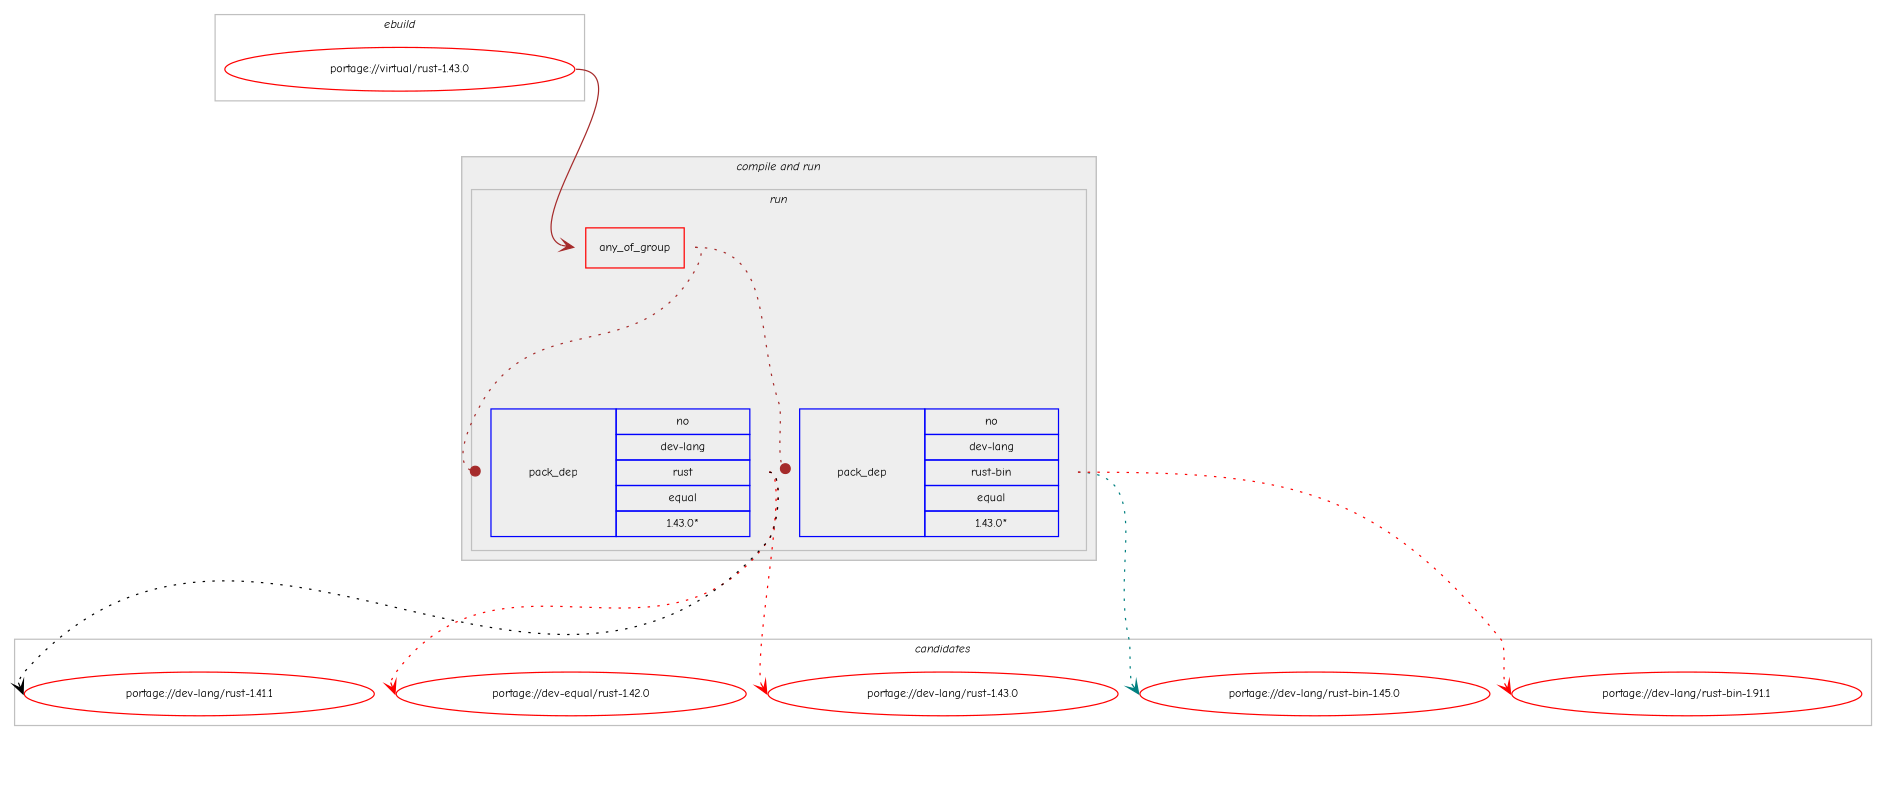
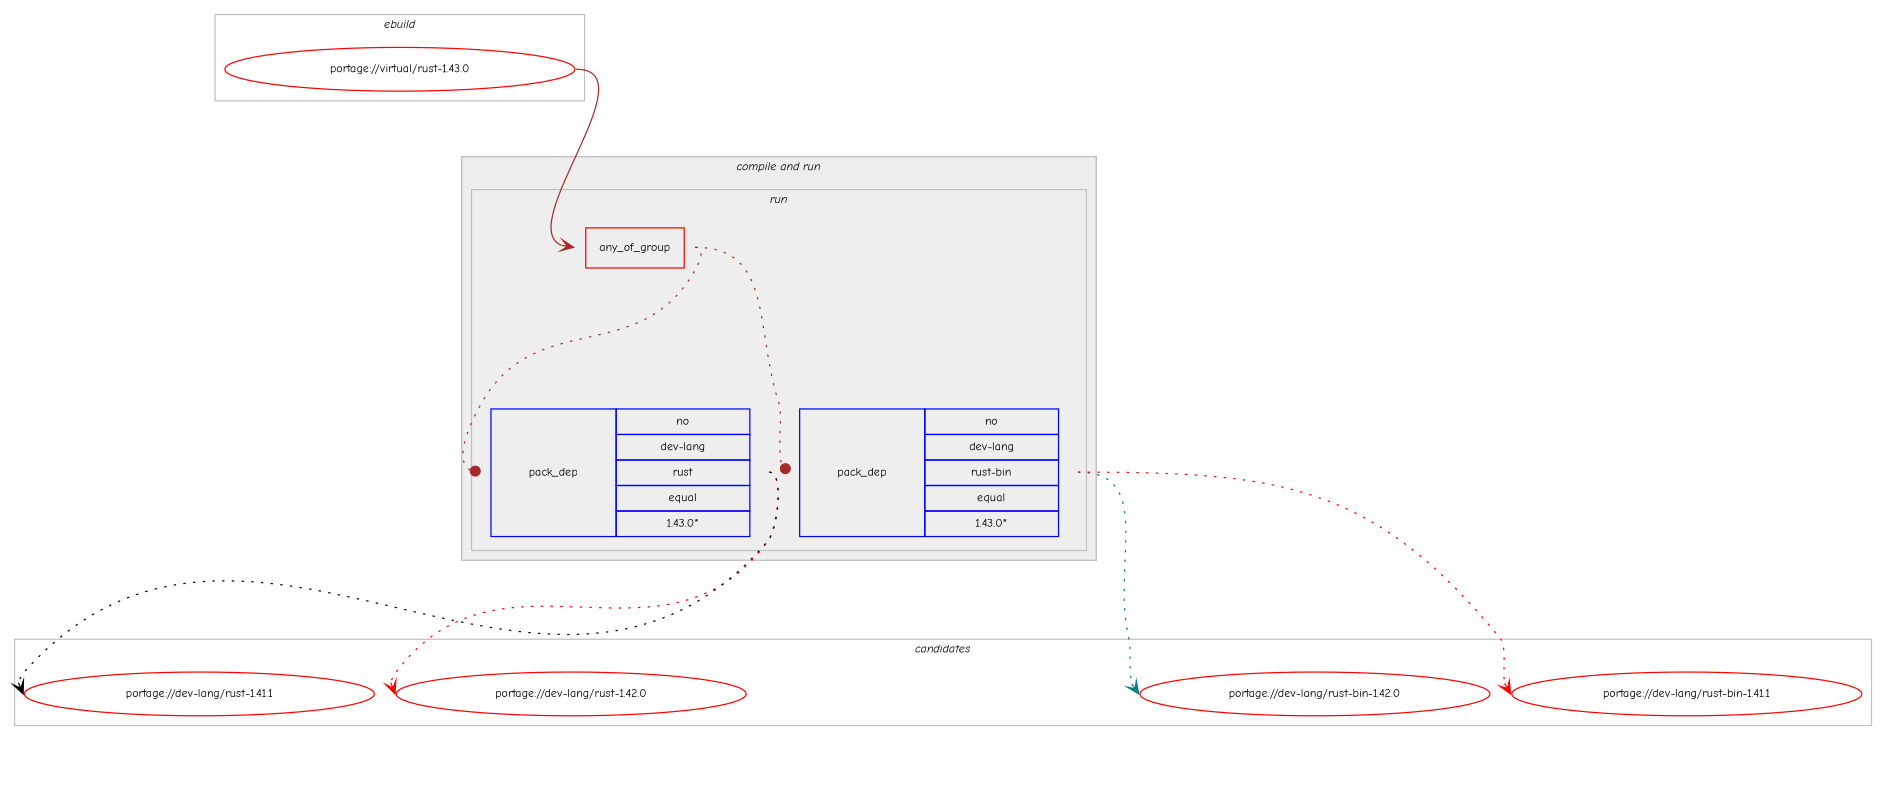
  digraph {
    compound=true
    concentrate=true
    fontname="Comic Neue"
    fontsize=10
    newrank=true
    rankdir=TB
    ranksep=1.5
    node [color=red fontname="Comic Neue" fontsize=10]
    edge [arrowhead=vee color=brown fontname="Comic Neue" headport=w style=dotted tailport=e weight=100]
    n1 [label="portage://virtual/rust-1.43.0" width=4]
    n2 [color=blue label=<<TABLE BORDER="0" CELLBORDER="1" CELLSPACING="0" CELLPADDING="4" WIDTH="220"><TR><TD ROWSPAN="6" CELLPADDING="30">pack_dep</TD></TR><TR><TD WIDTH="110">no</TD></TR><TR><TD>dev-lang</TD></TR><TR><TD>rust</TD></TR><TR><TD>equal</TD></TR><TR><TD>1.43.0*</TD></TR></TABLE>> shape=none]
    n3 [color=blue label=<<TABLE BORDER="0" CELLBORDER="1" CELLSPACING="0" CELLPADDING="4" WIDTH="220"><TR><TD ROWSPAN="6" CELLPADDING="30">pack_dep</TD></TR><TR><TD WIDTH="110">no</TD></TR><TR><TD>dev-lang</TD></TR><TR><TD>rust-bin</TD></TR><TR><TD>equal</TD></TR><TR><TD>1.43.0*</TD></TR></TABLE>> shape=none]
    n4 [label=<<TABLE BORDER="0" CELLBORDER="1" CELLSPACING="0" CELLPADDING="4"><TR><TD CELLPADDING="10">any_of_group</TD></TR></TABLE>> shape=none]
-   n5 [label="portage://dev-lang/rust-1.43.0" width=4]
-   n6 [label="portage://dev-equal/rust-1.42.0" width=4]
+   n6 [label="portage://dev-lang/rust-1.42.0" width=4]
    n7 [label="portage://dev-lang/rust-1.41.1" width=4]
-   n8 [label="portage://dev-lang/rust-bin-1.45.0" width=4]
-   n9 [label="portage://dev-lang/rust-bin-1.91.1" width=4]
+   n8 [label="portage://dev-lang/rust-bin-1.42.0" width=4]
+   n9 [label="portage://dev-lang/rust-bin-1.41.1" width=4]
    subgraph cluster_1 {
      color=gray
      label=<<i>ebuild</i>>
      rank=same
      n1
    }
    subgraph cluster_2 {
      color=gray
      label=<<i>dependencies</i>>
      subgraph cluster_3 {
        color=gray
        fillcolor="#eeeeee"
        label=<<i>compile</i>>
        style=filled
      }
      subgraph cluster_4 {
        color=gray
        fillcolor="#eeeeee"
        label=<<i>compile and run</i>>
        style=filled
      }
      subgraph cluster_5 {
        color=gray
        fillcolor="#eeeeee"
        label=<<i>run</i>>
        style=filled
        subgraph sub_6 {
          color=gray
          fillcolor="#eeeeee"
          label=<<i>run</i>>
          style=filled
          n4
          subgraph sub_7 {
            color=gray
            fillcolor="#eeeeee"
            label=<<i>run</i>>
            style=filled
            n2
          }
          subgraph sub_8 {
            color=gray
            fillcolor="#eeeeee"
            label=<<i>run</i>>
            style=filled
            n3
          }
        }
      }
    }
    subgraph cluster_9 {
      color=gray
      label=<<i>candidates</i>>
      rank=same
      subgraph sub_10 {
        color=black
        label=<<i>candidates</i>>
        nodesep=1
        rank=same
-       n5
        n6
        n7
      }
      subgraph sub_11 {
        color=black
        label=<<i>candidates</i>>
        nodesep=1
        rank=same
        n8
        n9
      }
    }
    n1 -> n4 [style=solid weight=20]
-   n2 -> n5 [color=red]
    n2 -> n6 [color=red]
    n2 -> n7 [color=black]
    n3 -> n8 [color=teal]
    n3 -> n9 [color=red]
    n4 -> n2 [arrowhead=dot weight=20]
    n4 -> n3 [arrowhead=dot weight=20]
  }
